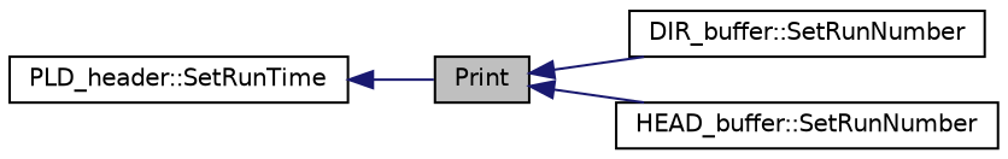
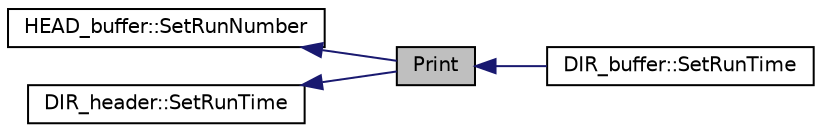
  digraph {
    rankdir=LR
    node [color=black fillcolor=white fontname=Helvetica fontsize=10 shape=record style=filled]
    edge [color=midnightblue dir=back fontname=Helvetica fontsize=10 labelfontname=Helvetica labelfontsize=10 style=solid]
    n1 [fillcolor=grey75 fontcolor=black height=0.2 label=Print width=0.4]
-   n2 [height=0.2 label="DIR_buffer::SetRunNumber" width=0.4]
+   n2 [height=0.2 label="DIR_buffer::SetRunTime" width=0.4]
    n3 [height=0.2 label="HEAD_buffer::SetRunNumber" width=0.4]
-   n4 [height=0.2 label="PLD_header::SetRunTime" width=0.4]
+   n4 [height=0.2 label="DIR_header::SetRunTime" width=0.4]
    n1 -> n2
-   n1 -> n3
+   n3 -> n1
    n4 -> n1
  }
